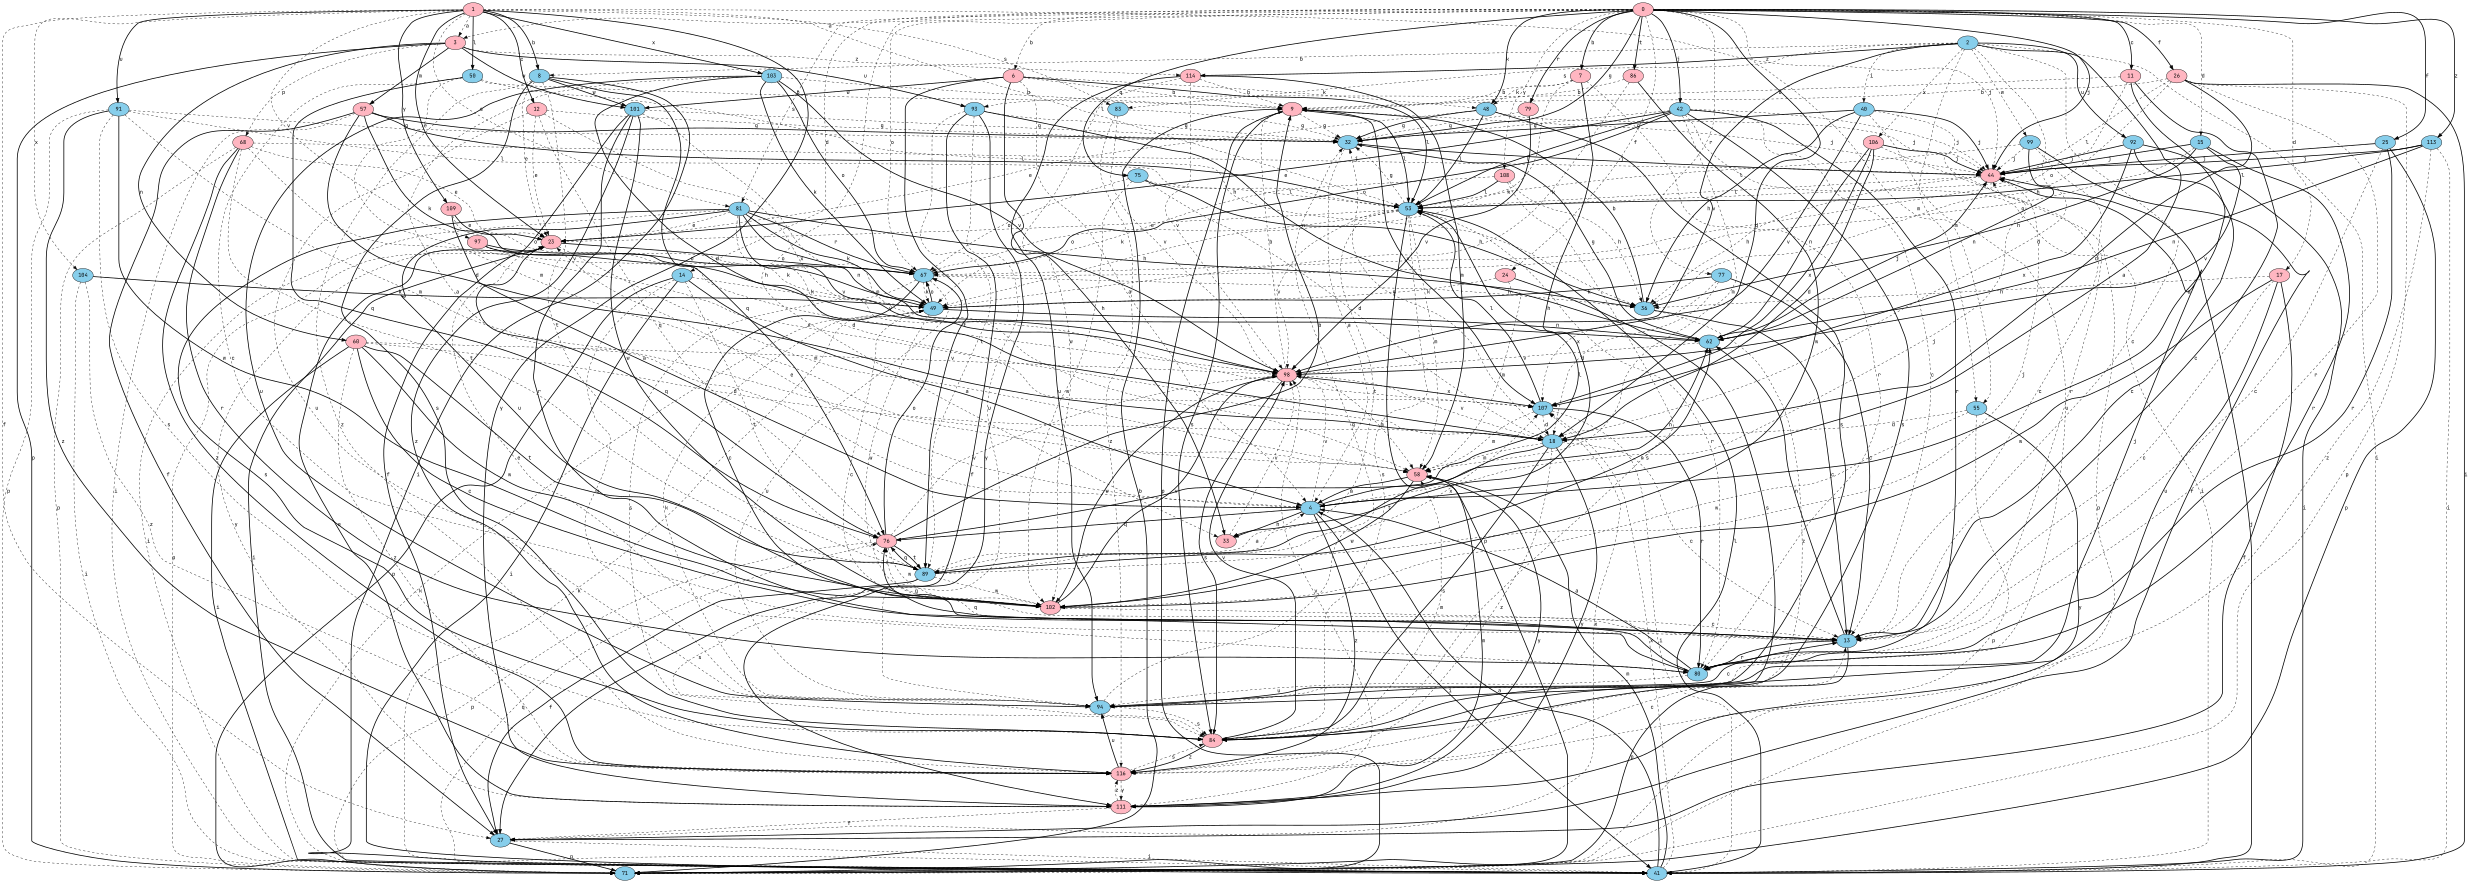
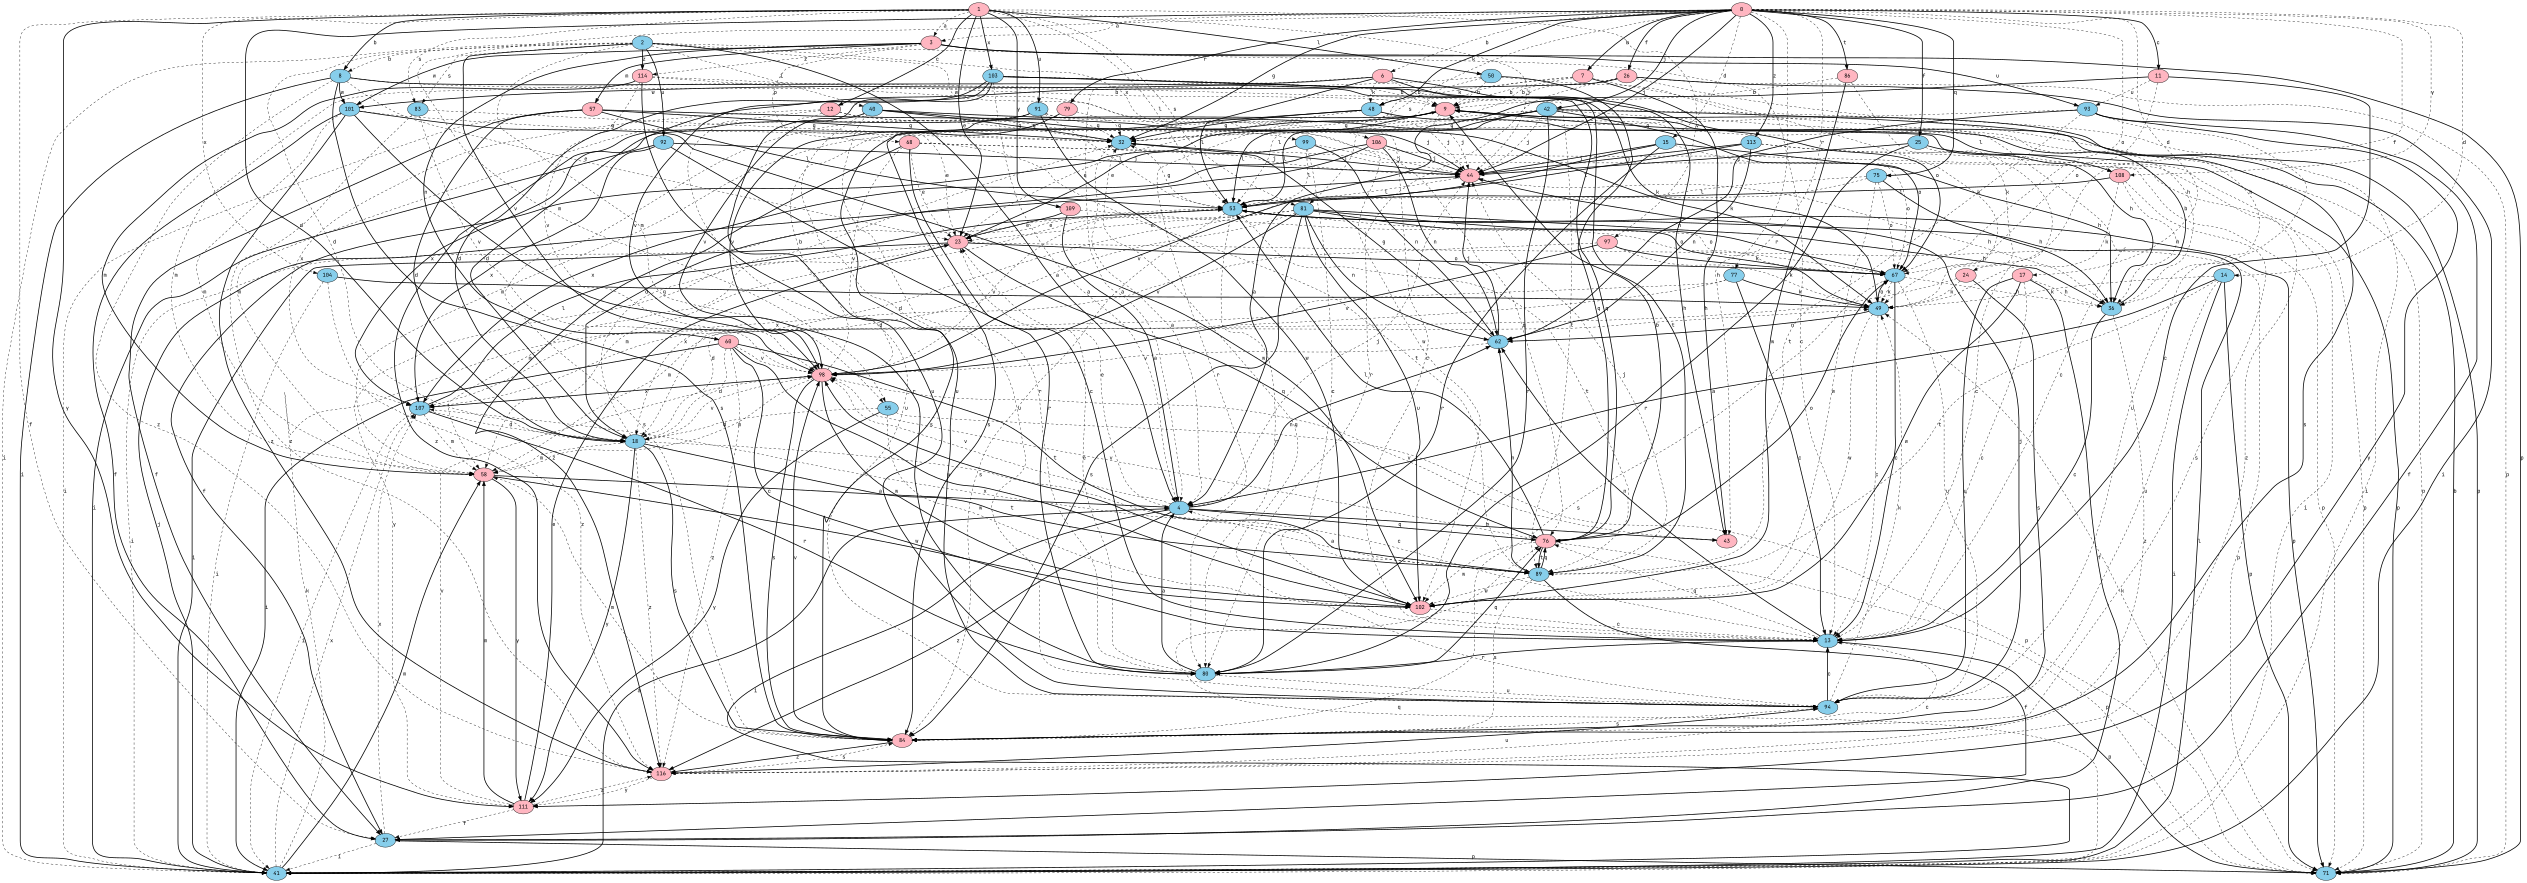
  strict digraph {
    fontname="JetBrains Mono"
    node [fillcolor=skyblue fontname="JetBrains Mono" style=filled]
    edge [fontname="JetBrains Mono" style=dashed]
    0 [fillcolor=lightpink]
    3 [fillcolor=lightpink]
    6 [fillcolor=lightpink]
    7 [fillcolor=lightpink]
    11 [fillcolor=lightpink]
    14
    15
    17 [fillcolor=lightpink]
    18
    24 [fillcolor=lightpink]
    25
    26 [fillcolor=lightpink]
    32
-   33 [fillcolor=lightpink]
+   33 [fillcolor=lightpink label=43]
    42
    44 [fillcolor=lightpink]
    48
    55
    67
    75
    77
    79 [fillcolor=lightpink]
    81
    86 [fillcolor=lightpink]
    108 [fillcolor=lightpink]
    113
    114 [fillcolor=lightpink]
    57 [fillcolor=lightpink]
    60 [fillcolor=lightpink]
    68 [fillcolor=lightpink]
    71
    93
    101
    53
    4
    9 [fillcolor=lightpink]
    89
    49
    80
    13
    41
    94
    98 [fillcolor=lightpink]
    36
    27
    102 [fillcolor=lightpink]
    111 [fillcolor=lightpink]
    116 [fillcolor=lightpink]
    84 [fillcolor=lightpink]
    58 [fillcolor=lightpink]
    23 [fillcolor=lightpink]
    107
    62
    1 [fillcolor=lightpink]
    8
    12 [fillcolor=lightpink]
    50
    83
    91
    97 [fillcolor=lightpink]
    103
    104
    109 [fillcolor=lightpink]
    76 [fillcolor=lightpink]
    2
    40
    92
    99
    106 [fillcolor=lightpink]
    0 -> 3 [label=a]
    0 -> 6 [label=b]
    0 -> 7 [label=b style=bold]
    0 -> 11 [label=c style=bold]
    0 -> 14 [label=d]
    0 -> 15 [label=d]
    0 -> 17 [label=d]
    0 -> 18 [label=d style=bold]
    0 -> 24 [label=f]
    0 -> 25 [label=f style=bold]
    0 -> 26 [label=f style=bold]
    0 -> 32 [label=g style=bold]
    0 -> 33 [label=h]
    0 -> 42 [label=j style=bold]
    0 -> 44 [label=j style=bold]
    0 -> 48 [label=k style=bold]
    0 -> 55 [label=m]
    0 -> 67 [label=o]
    0 -> 75 [label=q style=bold]
    0 -> 77 [label=r]
    0 -> 79 [label=r style=bold]
    0 -> 81 [label=s]
    0 -> 86 [label=t style=bold]
    0 -> 108 [label=y]
    0 -> 113 [label=z style=bold]
    3 -> 114 [label=z]
    3 -> 57 [label=m style=bold]
    3 -> 60 [label=n style=bold]
    3 -> 68 [label=p]
    3 -> 71 [label=p style=bold]
    3 -> 93 [label=u style=bold]
    3 -> 101 [label=w style=bold]
    6 -> 33 [label=h style=bold]
    6 -> 48 [label=k]
    6 -> 101 [label=w style=bold]
    6 -> 53 [label=l style=bold]
    6 -> 4 [label=a]
    6 -> 9 [label=b]
    6 -> 89 [label=t style=bold]
    7 -> 33 [label=h style=bold]
    7 -> 48 [label=k]
    7 -> 9 [label=b]
    7 -> 49 [label=k]
    7 -> 80 [label=r]
    11 -> 67 [label=o]
    11 -> 93 [label=u]
    11 -> 4 [label=a style=bold]
    11 -> 13 [label=c style=bold]
    14 -> 71 [label=p style=bold]
    14 -> 4 [label=a style=bold]
    14 -> 89 [label=t]
    14 -> 49 [label=k]
    14 -> 41 [label=i style=bold]
    14 -> 94 [label=u]
    15 -> 44 [label=j style=bold]
    15 -> 67 [label=o]
    15 -> 80 [label=r style=bold]
    15 -> 98 [label=v style=bold]
    15 -> 36 [label=h style=bold]
    17 -> 13 [label=c]
    17 -> 94 [label=u style=bold]
    17 -> 36 [label=h]
    17 -> 27 [label=f style=bold]
    17 -> 102 [label=w style=bold]
    18 -> 32 [label=g]
    18 -> 89 [label=t style=bold]
    18 -> 13 [label=c]
    18 -> 98 [label=v]
    18 -> 111 [label=y style=bold]
    18 -> 116 [label=z]
    18 -> 84 [label=s style=bold]
    18 -> 58 [label=m]
    24 -> 49 [label=k]
    24 -> 84 [label=s style=bold]
    24 -> 58 [label=m]
    25 -> 44 [label=j style=bold]
    25 -> 71 [label=p style=bold]
    25 -> 80 [label=r style=bold]
    25 -> 13 [label=c]
    26 -> 18 [label=d style=bold]
    26 -> 71 [label=p]
    26 -> 53 [label=l]
    26 -> 9 [label=b]
    26 -> 80 [label=r]
    26 -> 41 [label=i style=bold]
    26 -> 36 [label=h]
    32 -> 44 [label=j style=bold]
    32 -> 4 [label=a]
    33 -> 98 [label=v]
    42 -> 32 [label=g]
    42 -> 44 [label=j]
    42 -> 67 [label=o style=bold]
    42 -> 53 [label=l style=bold]
    42 -> 80 [label=r style=bold]
    42 -> 13 [label=c]
    42 -> 41 [label=i]
    42 -> 84 [label=s style=bold]
    42 -> 58 [label=m]
    42 -> 23 [label=e style=bold]
    44 -> 53 [label=l]
    44 -> 36 [label=h]
    48 -> 32 [label=g style=bold]
    48 -> 44 [label=j]
-   48 -> 53 [label=l style=bold]
+   48 -> 108 [label=l style=bold]
    48 -> 84 [label=s style=bold]
    48 -> 23 [label=e]
    55 -> 18 [label=d]
    55 -> 71 [label=p]
    55 -> 102 [label=w]
    55 -> 111 [label=y style=bold]
    67 -> 49 [label=k]
    67 -> 13 [label=c style=bold]
    67 -> 94 [label=u]
    67 -> 36 [label=h]
    67 -> 84 [label=s]
    75 -> 18 [label=d]
    75 -> 67 [label=o]
    75 -> 53 [label=l]
    75 -> 36 [label=h style=bold]
    75 -> 102 [label=w]
    77 -> 18 [label=d]
    77 -> 49 [label=k style=bold]
    77 -> 13 [label=c style=bold]
    77 -> 107 [label=x]
    79 -> 32 [label=g]
    79 -> 98 [label=v style=bold]
    81 -> 18 [label=d]
    81 -> 67 [label=r style=bold]
    81 -> 49 [label=k style=bold]
    81 -> 41 [label=i]
    81 -> 98 [label=v style=bold]
    81 -> 36 [label=h style=bold]
    81 -> 102 [label=u style=bold]
    81 -> 84 [label=s style=bold]
    81 -> 23 [label=e]
    81 -> 62 [label=n style=bold]
    86 -> 9 [label=b]
    86 -> 49 [label=k]
    86 -> 102 [label=w style=bold]
    108 -> 53 [label=l style=bold]
    108 -> 49 [label=k]
    108 -> 36 [label=h]
    108 -> 84 [label=s]
    113 -> 44 [label=j style=bold]
    113 -> 53 [label=l style=bold]
    113 -> 41 [label=i]
    113 -> 116 [label=z]
    113 -> 62 [label=n style=bold]
    114 -> 9 [label=b]
    114 -> 94 [label=u style=bold]
    114 -> 98 [label=v]
    114 -> 102 [label=w]
    114 -> 58 [label=m style=bold]
    57 -> 18 [label=d style=bold]
    57 -> 32 [label=g style=bold]
    57 -> 53 [label=l style=bold]
    57 -> 49 [label=k style=bold]
    57 -> 41 [label=i]
    57 -> 27 [label=f style=bold]
    60 -> 18 [label=d]
    60 -> 89 [label=t style=bold]
    60 -> 13 [label=c style=bold]
    60 -> 41 [label=i style=bold]
    60 -> 98 [label=v]
    60 -> 102 [label=w style=bold]
    60 -> 116 [label=z]
    68 -> 44 [label=j]
    68 -> 71 [label=p]
    68 -> 89 [label=t]
    68 -> 80 [label=r style=bold]
    68 -> 98 [label=v]
    68 -> 116 [label=z style=bold]
    68 -> 23 [label=e]
    71 -> 9 [label=b style=bold]
    71 -> 49 [label=k]
    93 -> 32 [label=g]
    93 -> 89 [label=t]
    93 -> 94 [label=u]
    93 -> 27 [label=f style=bold]
    93 -> 111 [label=y style=bold]
    93 -> 62 [label=n style=bold]
    101 -> 32 [label=g]
    101 -> 80 [label=r style=bold]
    101 -> 27 [label=f style=bold]
    101 -> 102 [label=w style=bold]
    101 -> 116 [label=z style=bold]
    101 -> 58 [label=m]
    53 -> 32 [label=g]
    53 -> 67 [label=o]
    53 -> 71 [label=p style=bold]
    53 -> 89 [label=t]
    53 -> 80 [label=r]
    53 -> 98 [label=v]
    53 -> 84 [label=s]
    53 -> 58 [label=m]
    53 -> 23 [label=e]
    4 -> 33 [label=h style=bold]
    4 -> 44 [label=j]
    4 -> 41 [label=i style=bold]
    4 -> 98 [label=v]
    4 -> 116 [label=z style=bold]
    4 -> 23 [label=e]
    4 -> 62 [label=n style=bold]
    4 -> 76 [label=q style=bold]
    9 -> 32 [label=g]
    9 -> 44 [label=j]
    9 -> 71 [label=p style=bold]
    9 -> 53 [label=l style=bold]
    9 -> 84 [label=s style=bold]
    9 -> 107 [label=x style=bold]
    89 -> 44 [label=j]
    89 -> 4 [label=a]
    89 -> 27 [label=f style=bold]
    89 -> 102 [label=w]
    89 -> 84 [label=s]
    89 -> 107 [label=x]
    89 -> 62 [label=n style=bold]
    89 -> 76 [label=q style=bold]
    49 -> 67 [label=o style=bold]
    49 -> 13 [label=c]
    49 -> 102 [label=w]
    49 -> 62 [label=n style=bold]
    80 -> 4 [label=a style=bold]
    80 -> 94 [label=u]
    80 -> 23 [label=e]
    80 -> 76 [label=q style=bold]
    13 -> 71 [label=p style=bold]
    13 -> 80 [label=r style=bold]
    13 -> 62 [label=n style=bold]
    13 -> 76 [label=q]
    41 -> 44 [label=j style=bold]
    41 -> 53 [label=l style=bold]
    41 -> 4 [label=a style=bold]
    41 -> 49 [label=k]
    41 -> 58 [label=m style=bold]
    41 -> 107 [label=x]
    41 -> 76 [label=q]
    94 -> 32 [label=g]
    94 -> 44 [label=j style=bold]
    94 -> 49 [label=k]
    94 -> 13 [label=c style=bold]
    94 -> 84 [label=s]
    98 -> 9 [label=b]
    98 -> 102 [label=w style=bold]
    98 -> 84 [label=s style=bold]
    98 -> 58 [label=m]
    98 -> 107 [label=x style=bold]
    36 -> 9 [label=b style=bold]
    36 -> 13 [label=c style=bold]
    36 -> 116 [label=z]
    27 -> 71 [label=p style=bold]
    27 -> 41 [label=i]
    27 -> 107 [label=x]
    102 -> 13 [label=c]
    102 -> 98 [label=v style=bold]
    111 -> 98 [label=v]
    111 -> 27 [label=f]
    111 -> 116 [label=z]
    111 -> 58 [label=m style=bold]
    111 -> 23 [label=e style=bold]
    116 -> 13 [label=c]
    116 -> 94 [label=u style=bold]
    116 -> 111 [label=y]
    116 -> 84 [label=s]
    84 -> 98 [label=v style=bold]
    84 -> 116 [label=z style=bold]
    84 -> 58 [label=m]
    58 -> 4 [label=a style=bold]
    58 -> 102 [label=w style=bold]
    58 -> 111 [label=y style=bold]
    23 -> 67 [label=o style=bold]
    23 -> 71 [label=p]
    23 -> 41 [label=i style=bold]
    23 -> 111 [label=y]
    23 -> 58 [label=m]
    23 -> 76 [label=q style=bold]
    107 -> 18 [label=d]
    107 -> 53 [label=l style=bold]
    107 -> 80 [label=r style=bold]
    107 -> 41 [label=i]
    107 -> 58 [label=m]
    62 -> 32 [label=g style=bold]
    62 -> 44 [label=j style=bold]
    62 -> 98 [label=v]
    1 -> 3 [label=a]
    1 -> 44 [label=j]
    1 -> 81 [label=s]
    1 -> 53 [label=l]
    1 -> 27 [label=f]
    1 -> 111 [label=y style=bold]
    1 -> 23 [label=e style=bold]
    1 -> 8 [label=b style=bold]
    1 -> 12 [label=c style=bold]
    1 -> 50 [label=l style=bold]
    1 -> 83 [label=s]
    1 -> 91 [label=u style=bold]
    1 -> 97 [label=v]
    1 -> 103 [label=x style=bold]
    1 -> 104 [label=x]
    1 -> 109 [label=y style=bold]
    8 -> 101 [label=w style=bold]
    8 -> 89 [label=t]
    8 -> 41 [label=i style=bold]
    8 -> 116 [label=z]
    8 -> 84 [label=s style=bold]
    8 -> 23 [label=e]
    8 -> 76 [label=q style=bold]
    12 -> 32 [label=g]
    12 -> 94 [label=u]
    12 -> 23 [label=e]
    12 -> 107 [label=x]
    12 -> 76 [label=q]
    50 -> 9 [label=b]
    50 -> 13 [label=c]
    50 -> 36 [label=h]
    50 -> 58 [label=m]
    50 -> 76 [label=q style=bold]
    83 -> 32 [label=g]
    83 -> 98 [label=v]
    83 -> 116 [label=z]
    91 -> 32 [label=g]
    91 -> 71 [label=p]
    91 -> 53 [label=l]
    91 -> 102 [label=w style=bold]
    91 -> 116 [label=z style=bold]
    91 -> 84 [label=s]
    91 -> 58 [label=m]
    97 -> 67 [label=o style=bold]
    97 -> 49 [label=k]
    97 -> 98 [label=v style=bold]
    97 -> 107 [label=x]
    103 -> 18 [label=d style=bold]
    103 -> 67 [label=o style=bold]
    103 -> 4 [label=a]
    103 -> 9 [label=b]
    103 -> 49 [label=k style=bold]
    103 -> 94 [label=u style=bold]
    103 -> 98 [label=v style=bold]
    104 -> 49 [label=k style=bold]
    104 -> 41 [label=i]
    104 -> 116 [label=z]
    109 -> 67 [label=o]
    109 -> 4 [label=a style=bold]
    109 -> 23 [label=e style=bold]
    76 -> 67 [label=o style=bold]
    76 -> 71 [label=p]
    76 -> 53 [label=l style=bold]
    76 -> 9 [label=b style=bold]
    76 -> 89 [label=t style=bold]
    76 -> 98 [label=v]
    76 -> 102 [label=w]
    2 -> 18 [label=d]
    2 -> 55 [label=m]
    2 -> 114 [label=z style=bold]
    2 -> 4 [label=a style=bold]
    2 -> 13 [label=c]
    2 -> 41 [label=i]
    2 -> 98 [label=v style=bold]
    2 -> 8 [label=b]
    2 -> 83 [label=s]
    2 -> 40 [label=i]
    2 -> 92 [label=u style=bold]
    2 -> 99 [label=w]
    2 -> 106 [label=x]
    40 -> 32 [label=g style=bold]
    40 -> 44 [label=j style=bold]
    40 -> 80 [label=r]
    40 -> 94 [label=u]
    40 -> 98 [label=v style=bold]
    40 -> 36 [label=h style=bold]
    92 -> 44 [label=j style=bold]
    92 -> 13 [label=c style=bold]
    92 -> 41 [label=i style=bold]
    92 -> 107 [label=x style=bold]
    99 -> 44 [label=j]
    99 -> 53 [label=l]
    99 -> 13 [label=c]
    99 -> 27 [label=f style=bold]
    99 -> 62 [label=n style=bold]
    106 -> 18 [label=d style=bold]
    106 -> 44 [label=j style=bold]
    106 -> 71 [label=p]
    106 -> 107 [label=x style=bold]
    106 -> 62 [label=n style=bold]
  }
